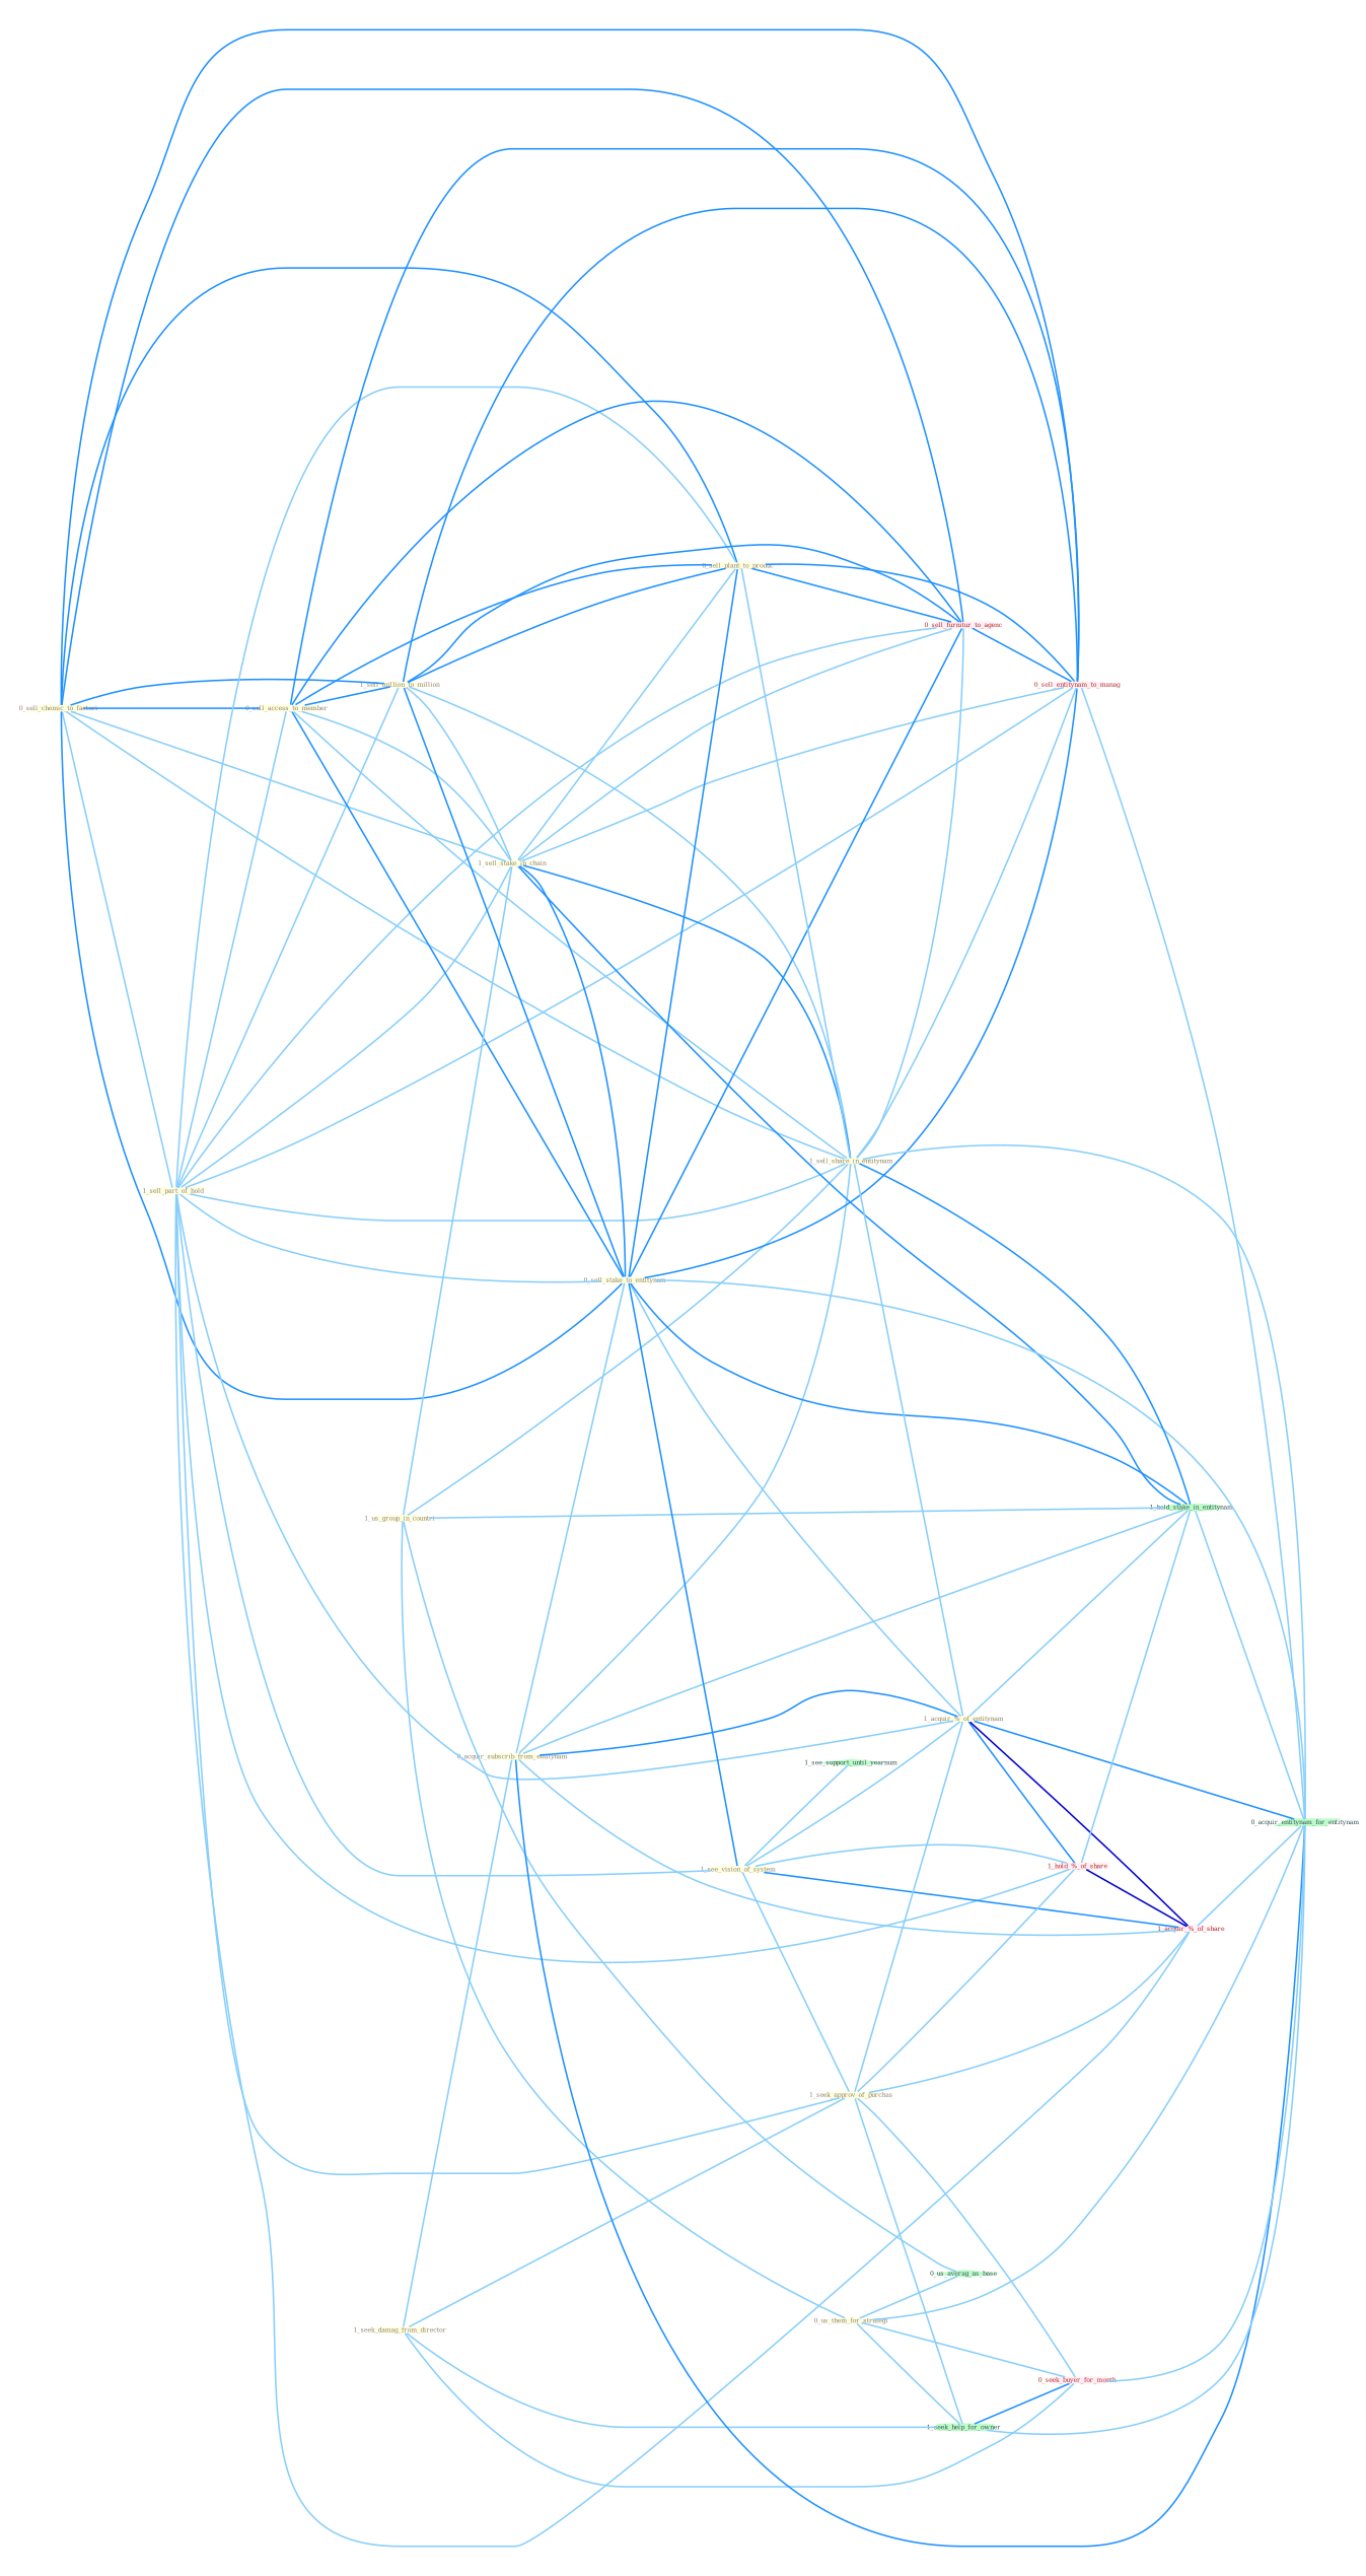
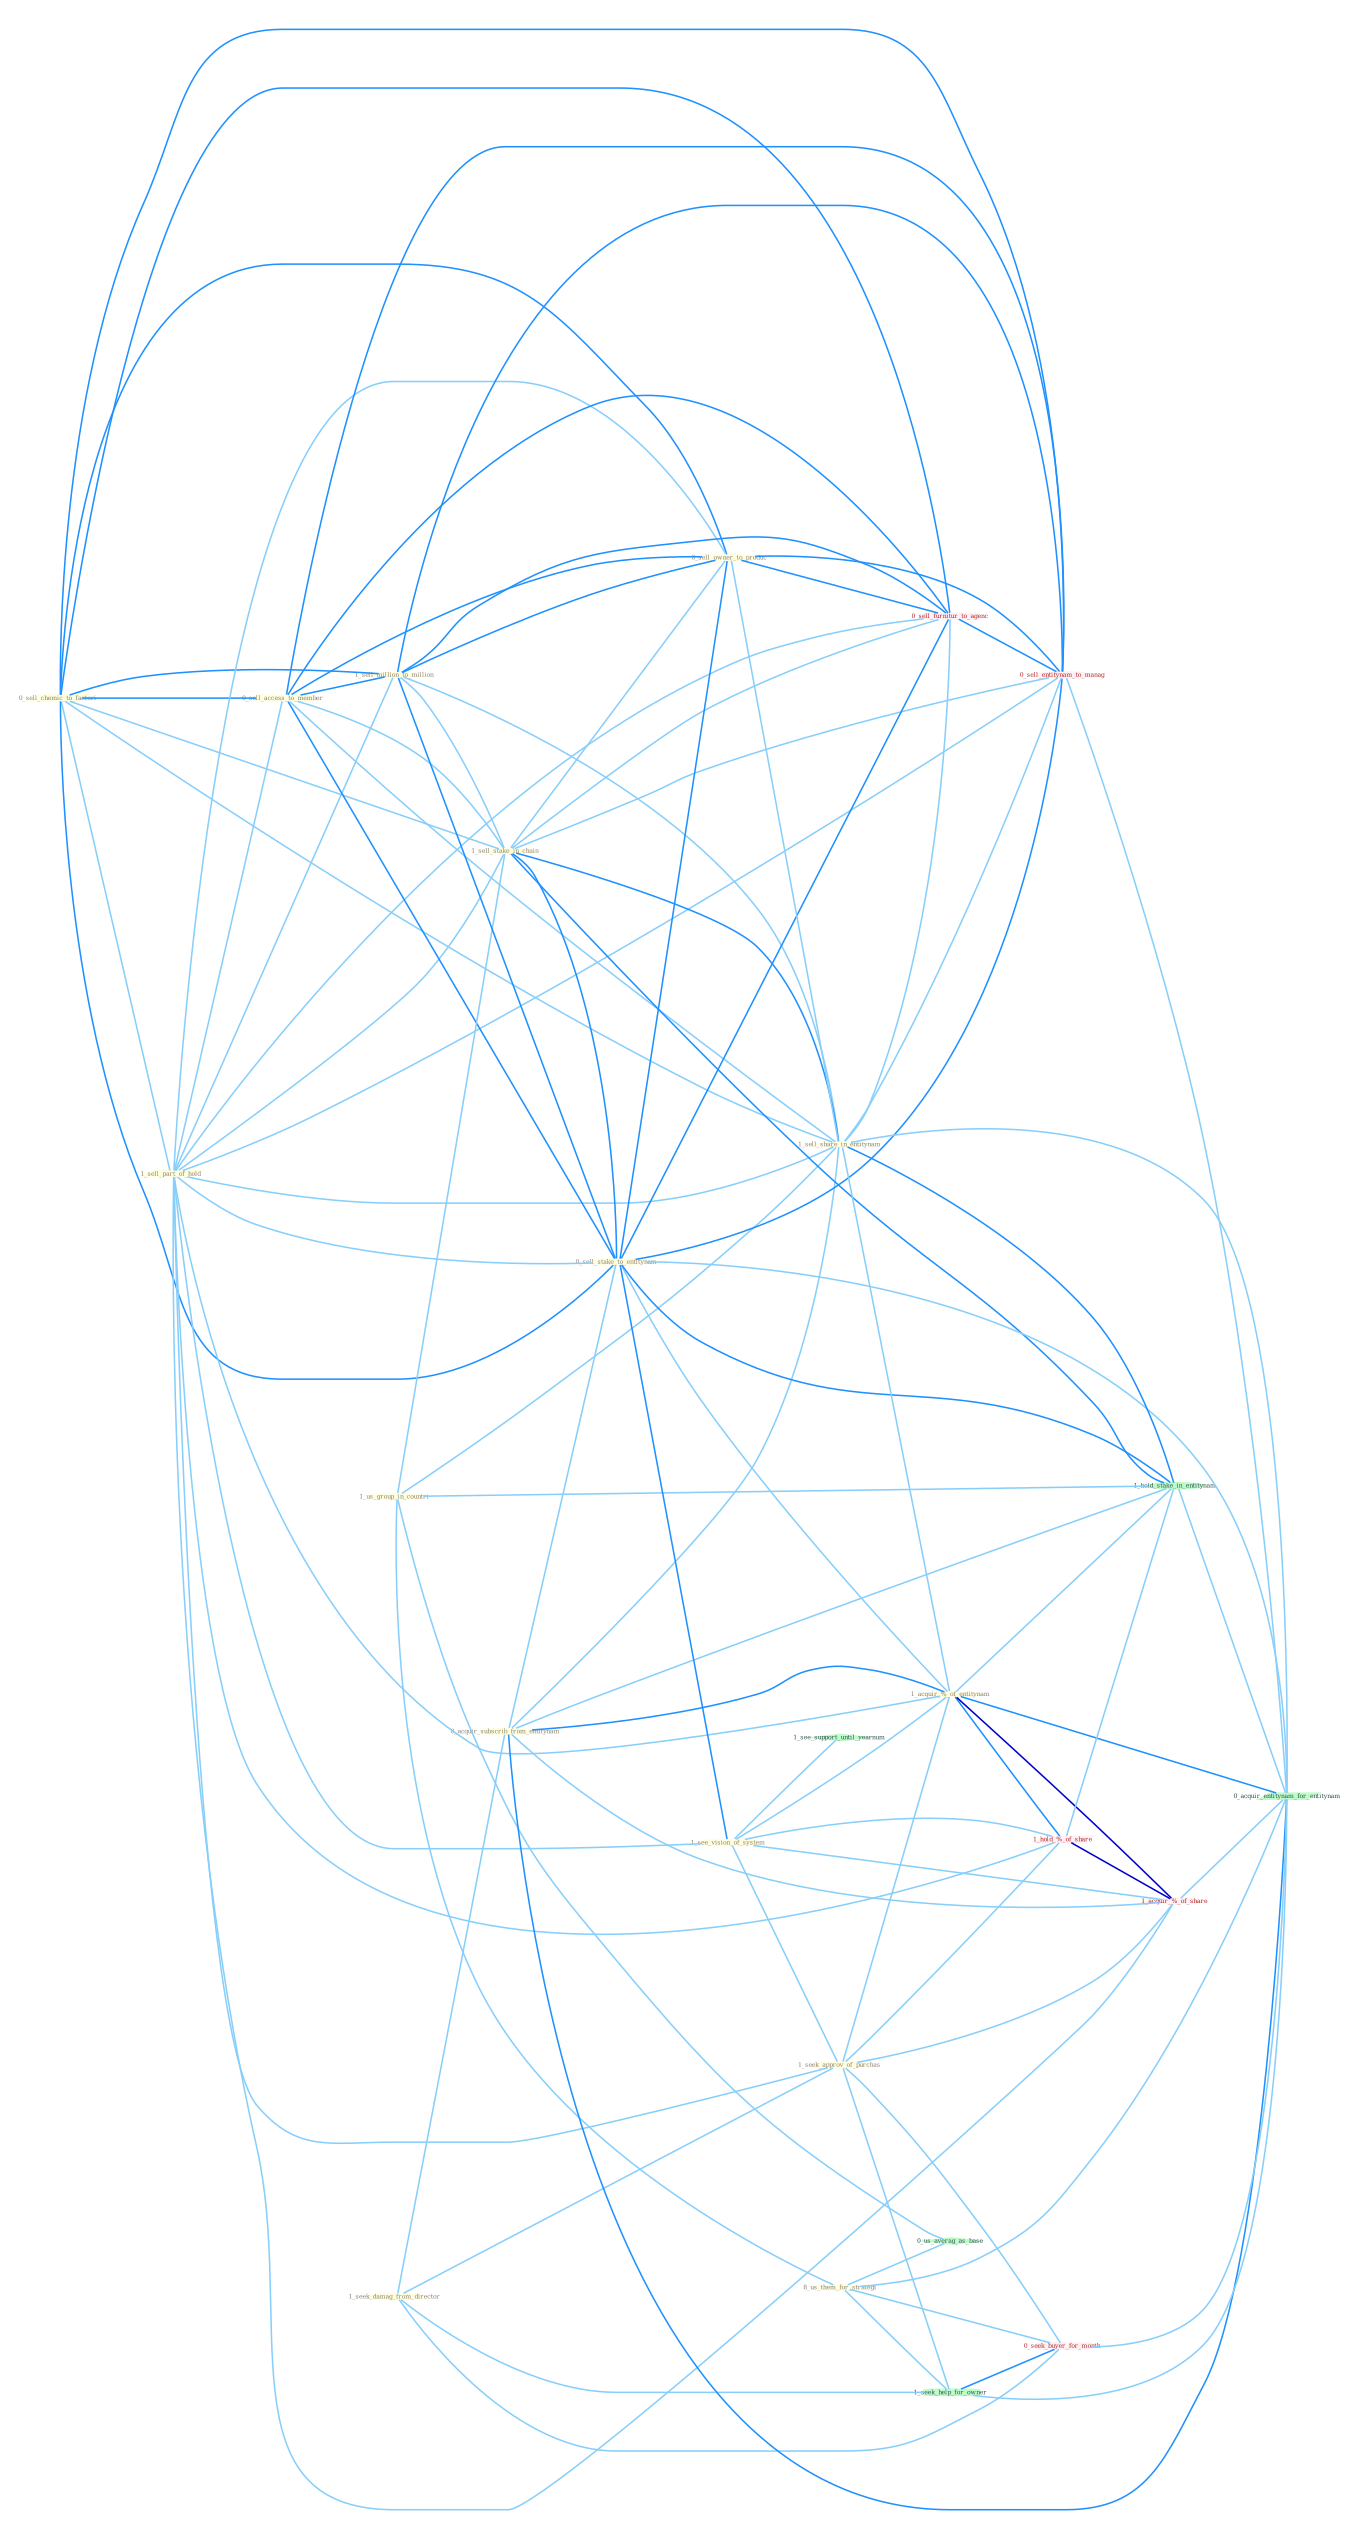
  graph {
    rankdir=LR
    node [color="#ffffe0" fixedsize=true fontcolor="#8b7d6b" fontsize=4 shape=ellipse style=filled]
    edge [color="#87cefa" w=1]
    "0_sell_chemic_to_factori " [height=.06 shape=parallelogram width=.5]
    "1_seek_damag_from_director " [height=.06 width=.5]
    "1_sell_part_of_hold " [height=.06 shape=parallelogram width=.5]
    "0_sell_access_to_member " [height=.06 shape=cylinder width=.5]
    "1_us_group_in_countri " [height=.06 width=.5]
-   "0_us_them_for_strategi " [height=.06 shape=diamond width=.5]
+   "0_us_them_for_strategi " [height=.06 shape=diamond width=.5 label="8_us_them_for_strategi"]
    "0_acquir_subscrib_from_entitynam " [height=.06 width=.5]
    "1_sell_million_to_million " [height=.06 shape=diamond width=.5]
    "1_sell_stake_in_chain " [height=.06 shape=diamond width=.5]
    "0_sell_stake_to_entitynam " [height=.06 width=.5]
    "1_see_vision_of_system " [height=.06 shape=cylinder width=.5]
-   "0_sell_plant_to_produc " [height=.06 width=.5]
+   "0_sell_plant_to_produc " [height=.06 width=.5 label="0_sell_owner_to_produc"]
    "1_sell_share_in_entitynam " [height=.06 shape=diamond width=.5]
    "1_seek_approv_of_purchas " [height=.06 width=.5]
    "1_acquir_%_of_entitynam " [height=.06 shape=diamond width=.5]
    "1_hold_%_of_share " [color="#fff0f5" fontcolor="#b22222" height=.06 shape=parallelogram width=.5]
    "0_seek_buyer_for_month " [color="#fff0f5" fontcolor="#b22222" height=.06 shape=cylinder width=.5]
    "1_acquir_%_of_share " [color="#fff0f5" fontcolor="#b22222" height=.06 shape=diamond width=.5]
    "0_sell_furnitur_to_agenc " [color="#fff0f5" fontcolor="#b22222" height=.06 shape=cylinder width=.5]
    "0_sell_entitynam_to_manag " [color="#fff0f5" fontcolor="#b22222" height=.06 width=.5]
    "1_seek_help_for_owner " [color="#BDFCC9" fontcolor="#2f4f4f" height=.06 shape=cylinder width=.5]
    "1_hold_stake_in_entitynam " [color="#BDFCC9" fontcolor="#2f4f4f" height=.06 width=.5]
    "0_us_averag_as_base " [color="#BDFCC9" fontcolor="#2f4f4f" height=.06 shape=diamond width=.5]
    "0_acquir_entitynam_for_entitynam " [color="#BDFCC9" fontcolor="#2f4f4f" height=.06 shape=parallelogram width=.5]
    "1_see_support_until_yearnum " [color="#BDFCC9" fontcolor="#2f4f4f" height=.06 shape=diamond width=.5]
    subgraph sub_1 {
      "0_sell_chemic_to_factori "
      "1_seek_damag_from_director "
      "1_sell_part_of_hold "
      "0_sell_access_to_member "
      "1_us_group_in_countri "
      "0_us_them_for_strategi "
      "0_acquir_subscrib_from_entitynam "
      "1_sell_million_to_million "
      "1_sell_stake_in_chain "
      "0_sell_stake_to_entitynam "
      "1_see_vision_of_system "
      "0_sell_plant_to_produc "
      "1_sell_share_in_entitynam "
      "1_seek_approv_of_purchas "
      "1_acquir_%_of_entitynam "
    }
    subgraph sub_2 {
      "1_hold_%_of_share "
      "0_seek_buyer_for_month "
      "1_acquir_%_of_share "
      "0_sell_furnitur_to_agenc "
      "0_sell_entitynam_to_manag "
    }
    "0_sell_chemic_to_factori " -- "1_sell_part_of_hold "
    "0_sell_chemic_to_factori " -- "0_sell_access_to_member " [color="#1e90ff" w=2]
    "0_sell_chemic_to_factori " -- "1_sell_million_to_million " [color="#1e90ff" w=2]
    "0_sell_chemic_to_factori " -- "1_sell_stake_in_chain "
    "0_sell_chemic_to_factori " -- "0_sell_stake_to_entitynam " [color="#1e90ff" w=2]
    "0_sell_chemic_to_factori " -- "0_sell_plant_to_produc " [color="#1e90ff" w=2]
    "0_sell_chemic_to_factori " -- "1_sell_share_in_entitynam "
    "0_sell_chemic_to_factori " -- "0_sell_furnitur_to_agenc " [color="#1e90ff" w=2]
    "0_sell_chemic_to_factori " -- "0_sell_entitynam_to_manag " [color="#1e90ff" w=2]
    "1_seek_damag_from_director " -- "0_acquir_subscrib_from_entitynam "
    "1_seek_damag_from_director " -- "1_seek_approv_of_purchas "
    "1_seek_damag_from_director " -- "0_seek_buyer_for_month "
    "1_seek_damag_from_director " -- "1_seek_help_for_owner "
    "1_sell_part_of_hold " -- "0_sell_access_to_member "
    "1_sell_part_of_hold " -- "1_sell_million_to_million "
    "1_sell_part_of_hold " -- "1_sell_stake_in_chain "
    "1_sell_part_of_hold " -- "0_sell_stake_to_entitynam "
    "1_sell_part_of_hold " -- "1_see_vision_of_system "
    "1_sell_part_of_hold " -- "0_sell_plant_to_produc "
    "1_sell_part_of_hold " -- "1_sell_share_in_entitynam "
    "1_sell_part_of_hold " -- "1_seek_approv_of_purchas "
    "1_sell_part_of_hold " -- "1_acquir_%_of_entitynam "
    "1_sell_part_of_hold " -- "1_hold_%_of_share "
    "1_sell_part_of_hold " -- "1_acquir_%_of_share "
    "1_sell_part_of_hold " -- "0_sell_furnitur_to_agenc "
    "1_sell_part_of_hold " -- "0_sell_entitynam_to_manag "
    "0_sell_access_to_member " -- "1_sell_million_to_million " [color="#1e90ff" w=2]
    "0_sell_access_to_member " -- "1_sell_stake_in_chain "
    "0_sell_access_to_member " -- "0_sell_stake_to_entitynam " [color="#1e90ff" w=2]
    "0_sell_access_to_member " -- "0_sell_plant_to_produc " [color="#1e90ff" w=2]
    "0_sell_access_to_member " -- "1_sell_share_in_entitynam "
    "0_sell_access_to_member " -- "0_sell_furnitur_to_agenc " [color="#1e90ff" w=2]
    "0_sell_access_to_member " -- "0_sell_entitynam_to_manag " [color="#1e90ff" w=2]
    "1_us_group_in_countri " -- "0_us_them_for_strategi "
    "1_us_group_in_countri " -- "1_sell_stake_in_chain "
    "1_us_group_in_countri " -- "1_sell_share_in_entitynam "
    "1_us_group_in_countri " -- "1_hold_stake_in_entitynam "
    "1_us_group_in_countri " -- "0_us_averag_as_base "
    "0_us_them_for_strategi " -- "0_seek_buyer_for_month "
    "0_us_them_for_strategi " -- "1_seek_help_for_owner "
    "0_us_them_for_strategi " -- "0_us_averag_as_base "
    "0_us_them_for_strategi " -- "0_acquir_entitynam_for_entitynam "
    "0_acquir_subscrib_from_entitynam " -- "0_sell_stake_to_entitynam "
    "0_acquir_subscrib_from_entitynam " -- "1_sell_share_in_entitynam "
    "0_acquir_subscrib_from_entitynam " -- "1_acquir_%_of_entitynam " [color="#1e90ff" w=2]
    "0_acquir_subscrib_from_entitynam " -- "1_acquir_%_of_share "
    "0_acquir_subscrib_from_entitynam " -- "1_hold_stake_in_entitynam "
    "0_acquir_subscrib_from_entitynam " -- "0_acquir_entitynam_for_entitynam " [color="#1e90ff" w=2]
    "1_sell_million_to_million " -- "1_sell_stake_in_chain "
    "1_sell_million_to_million " -- "0_sell_stake_to_entitynam " [color="#1e90ff" w=2]
    "1_sell_million_to_million " -- "0_sell_plant_to_produc " [color="#1e90ff" w=2]
    "1_sell_million_to_million " -- "1_sell_share_in_entitynam "
    "1_sell_million_to_million " -- "0_sell_furnitur_to_agenc " [color="#1e90ff" w=2]
    "1_sell_million_to_million " -- "0_sell_entitynam_to_manag " [color="#1e90ff" w=2]
    "1_sell_stake_in_chain " -- "0_sell_stake_to_entitynam " [color="#1e90ff" w=2]
    "1_sell_stake_in_chain " -- "0_sell_plant_to_produc "
    "1_sell_stake_in_chain " -- "1_sell_share_in_entitynam " [color="#1e90ff" w=2]
    "1_sell_stake_in_chain " -- "0_sell_furnitur_to_agenc "
    "1_sell_stake_in_chain " -- "0_sell_entitynam_to_manag "
    "1_sell_stake_in_chain " -- "1_hold_stake_in_entitynam " [color="#1e90ff" w=2]
    "0_sell_stake_to_entitynam " -- "1_see_vision_of_system " [color="#1e90ff" w=2]
    "0_sell_stake_to_entitynam " -- "0_sell_plant_to_produc " [color="#1e90ff" w=2]
    "0_sell_stake_to_entitynam " -- "1_acquir_%_of_entitynam "
    "0_sell_stake_to_entitynam " -- "0_sell_furnitur_to_agenc " [color="#1e90ff" w=2]
    "0_sell_stake_to_entitynam " -- "0_sell_entitynam_to_manag " [color="#1e90ff" w=2]
    "0_sell_stake_to_entitynam " -- "1_hold_stake_in_entitynam " [color="#1e90ff" w=2]
    "0_sell_stake_to_entitynam " -- "0_acquir_entitynam_for_entitynam "
    "1_see_vision_of_system " -- "1_seek_approv_of_purchas "
    "1_see_vision_of_system " -- "1_acquir_%_of_entitynam "
    "1_see_vision_of_system " -- "1_hold_%_of_share "
-   "1_see_vision_of_system " -- "1_acquir_%_of_share " [color="#1e90ff"]
+   "1_see_vision_of_system " -- "1_acquir_%_of_share "
    "1_see_vision_of_system " -- "1_see_support_until_yearnum "
    "0_sell_plant_to_produc " -- "1_sell_share_in_entitynam "
    "0_sell_plant_to_produc " -- "0_sell_furnitur_to_agenc " [color="#1e90ff" w=2]
    "0_sell_plant_to_produc " -- "0_sell_entitynam_to_manag " [color="#1e90ff" w=2]
    "1_sell_share_in_entitynam " -- "1_acquir_%_of_entitynam "
    "1_sell_share_in_entitynam " -- "0_sell_furnitur_to_agenc "
    "1_sell_share_in_entitynam " -- "0_sell_entitynam_to_manag "
    "1_sell_share_in_entitynam " -- "1_hold_stake_in_entitynam " [color="#1e90ff" w=2]
    "1_sell_share_in_entitynam " -- "0_acquir_entitynam_for_entitynam "
    "1_seek_approv_of_purchas " -- "1_acquir_%_of_entitynam "
    "1_seek_approv_of_purchas " -- "1_hold_%_of_share "
    "1_seek_approv_of_purchas " -- "0_seek_buyer_for_month "
    "1_seek_approv_of_purchas " -- "1_acquir_%_of_share "
    "1_seek_approv_of_purchas " -- "1_seek_help_for_owner "
    "1_acquir_%_of_entitynam " -- "1_hold_%_of_share " [color="#1e90ff" w=2]
    "1_acquir_%_of_entitynam " -- "1_acquir_%_of_share " [color="#0000cd" w=3]
    "1_acquir_%_of_entitynam " -- "1_hold_stake_in_entitynam "
    "1_acquir_%_of_entitynam " -- "0_acquir_entitynam_for_entitynam " [color="#1e90ff" w=2]
    "1_hold_%_of_share " -- "1_acquir_%_of_share " [color="#0000cd" w=3]
    "1_hold_%_of_share " -- "1_hold_stake_in_entitynam "
    "0_seek_buyer_for_month " -- "0_acquir_entitynam_for_entitynam "
    "1_acquir_%_of_share " -- "0_acquir_entitynam_for_entitynam "
    "0_sell_furnitur_to_agenc " -- "0_sell_entitynam_to_manag " [color="#1e90ff" w=2]
    "0_sell_entitynam_to_manag " -- "0_acquir_entitynam_for_entitynam "
    "1_seek_help_for_owner " -- "0_seek_buyer_for_month " [color="#1e90ff" w=2]
    "1_seek_help_for_owner " -- "0_acquir_entitynam_for_entitynam "
    "1_hold_stake_in_entitynam " -- "0_acquir_entitynam_for_entitynam "
  }
